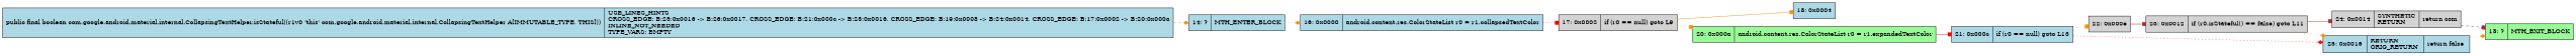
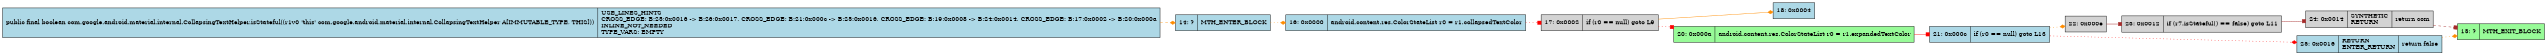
  digraph {
    rankdir=LR
    node [fillcolor=lightblue shape=record style=filled]
    edge [arrowhead=box color=darkorange style=dotted]
    n1 [label="{14\:\ ?|MTH_ENTER_BLOCK\l}"]
    n2 [label="{16\:\ 0x0000|android.content.res.ColorStateList r0 = r1.collapsedTextColor\l}"]
    n3 [fillcolor=lightgrey label="{17\:\ 0x0002|if (r0 == null) goto L9\l}"]
    n4 [label="{18\:\ 0x0004}"]
    n5 [fillcolor=palegreen label="{20\:\ 0x000a|android.content.res.ColorStateList r0 = r1.expandedTextColor\l}"]
    n6 [label="{21\:\ 0x000c|if (r0 == null) goto L13\l}"]
    n7 [fillcolor=lightgrey label="{24\:\ 0x0014|SYNTHETIC\lRETURN\l|return com\l}"]
    n8 [fillcolor=palegreen label="{15\:\ ?|MTH_EXIT_BLOCK\l}"]
    n9 [fillcolor=lightgrey label="{22\:\ 0x000e}"]
-   n10 [label="{25\:\ 0x0016|RETURN\lORIG_RETURN\l|return false\l}"]
-   n11 [fillcolor=lightgrey label="{23\:\ 0x0012|if (r0.isStateful() == false) goto L11\l}"]
+   n10 [label="{25\:\ 0x0016|RETURN\lENTER_RETURN\l|return false\l}"]
+   n11 [fillcolor=lightgrey label="{23\:\ 0x0012|if (r7.isStateful() == false) goto L11\l}"]
    n12 [label="{public final boolean com.google.android.material.internal.CollapsingTextHelper.isStateful((r1v0 'this' com.google.android.material.internal.CollapsingTextHelper A[IMMUTABLE_TYPE, THIS]))  | USE_LINES_HINTS\lCROSS_EDGE: B:25:0x0016 \-\> B:26:0x0017, CROSS_EDGE: B:21:0x000c \-\> B:25:0x0016, CROSS_EDGE: B:19:0x0008 \-\> B:24:0x0014, CROSS_EDGE: B:17:0x0002 \-\> B:20:0x000a\lINLINE_NOT_NEEDED\lTYPE_VARS: EMPTY\l}"]
    n1 -> n2 [arrowhead=diamond]
    n2 -> n3 [color=red]
-   n3 -> n4 [style=solid]
-   n3 -> n5
+   n3 -> n4 [arrowhead=diamond style=solid]
+   n3 -> n5 [color=red]
    n5 -> n6 [color=red style=solid]
-   n6 -> n9
+   n6 -> n9 [arrowhead=diamond]
    n6 -> n10 [arrowhead=diamond color=red]
    n7 -> n8 [color=brown style=dashed]
    n9 -> n11 [color=brown style=solid]
    n10 -> n8 [arrowhead=diamond]
    n11 -> n7 [color=brown style=solid]
-   n11 -> n10 [arrowhead=diamond]
    n12 -> n1 [arrowhead=diamond style=dashed]
  }
